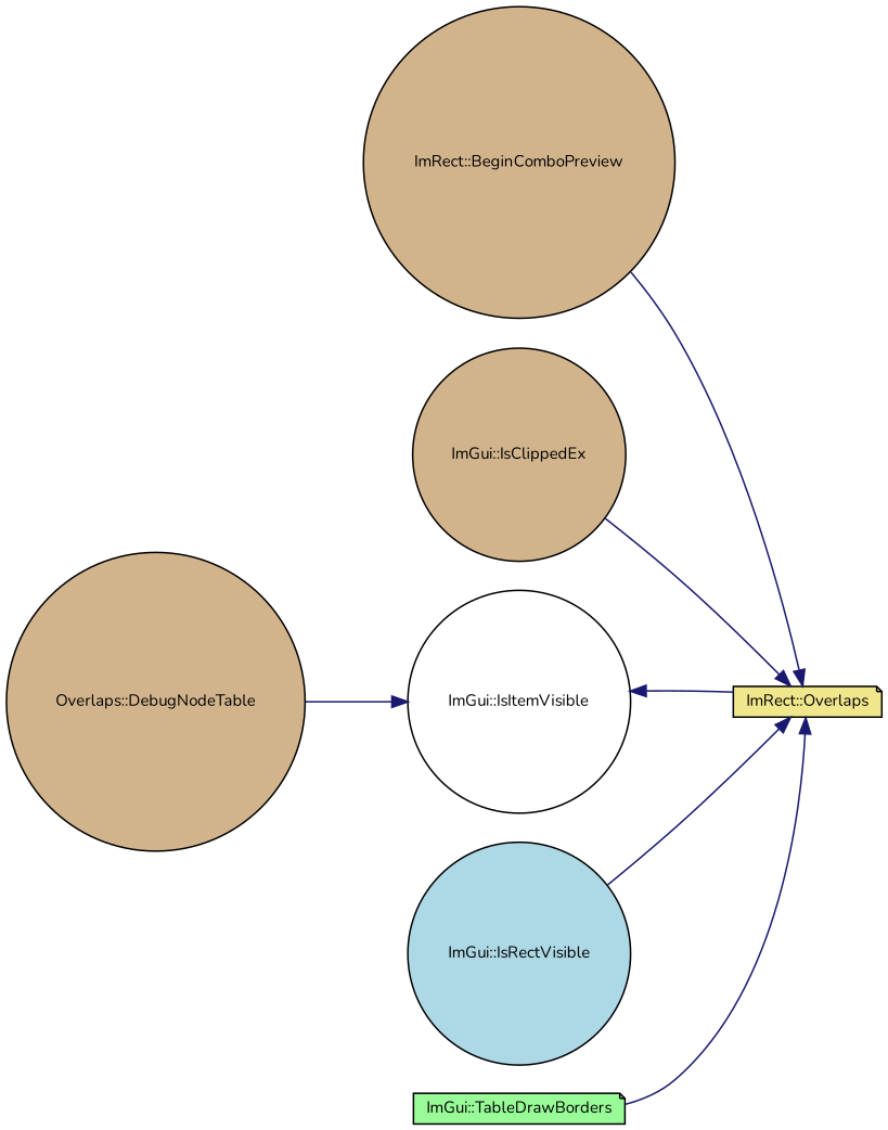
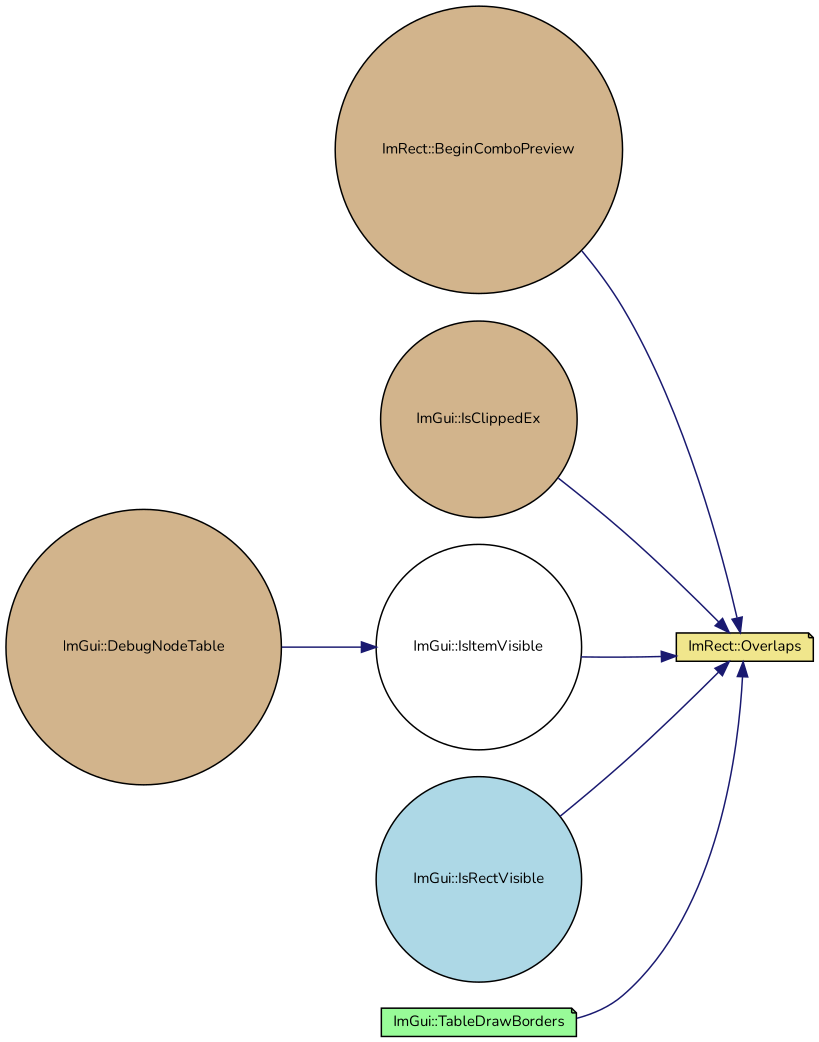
  digraph {
    fontname=Nunito
    rankdir=RL
    node [color=black fillcolor=tan fontname=Nunito fontsize=10 shape=circle style=filled]
    edge [color=midnightblue dir=back fontname=Nunito fontsize=10 labelfontname=Helvetica labelfontsize=10 style=solid]
    n1 [fillcolor=khaki fontcolor=black height=0.2 label="ImRect::Overlaps" shape=note width=0.4]
    n2 [height=0.2 label="ImRect::BeginComboPreview" width=0.4]
    n3 [height=0.2 label="ImGui::IsClippedEx" width=0.4]
    n4 [fillcolor=white height=0.2 label="ImGui::IsItemVisible" width=0.4]
    n5 [fillcolor=lightblue height=0.2 label="ImGui::IsRectVisible" width=0.4]
    n6 [fillcolor=palegreen height=0.2 label="ImGui::TableDrawBorders" shape=note width=0.4]
-   n7 [height=0.2 label="Overlaps::DebugNodeTable" width=0.4]
+   n7 [height=0.2 label="ImGui::DebugNodeTable" width=0.4]
    n1 -> n2
    n1 -> n3
-   n4 -> n1
+   n1 -> n4
    n1 -> n5
    n1 -> n6
    n4 -> n7
  }
